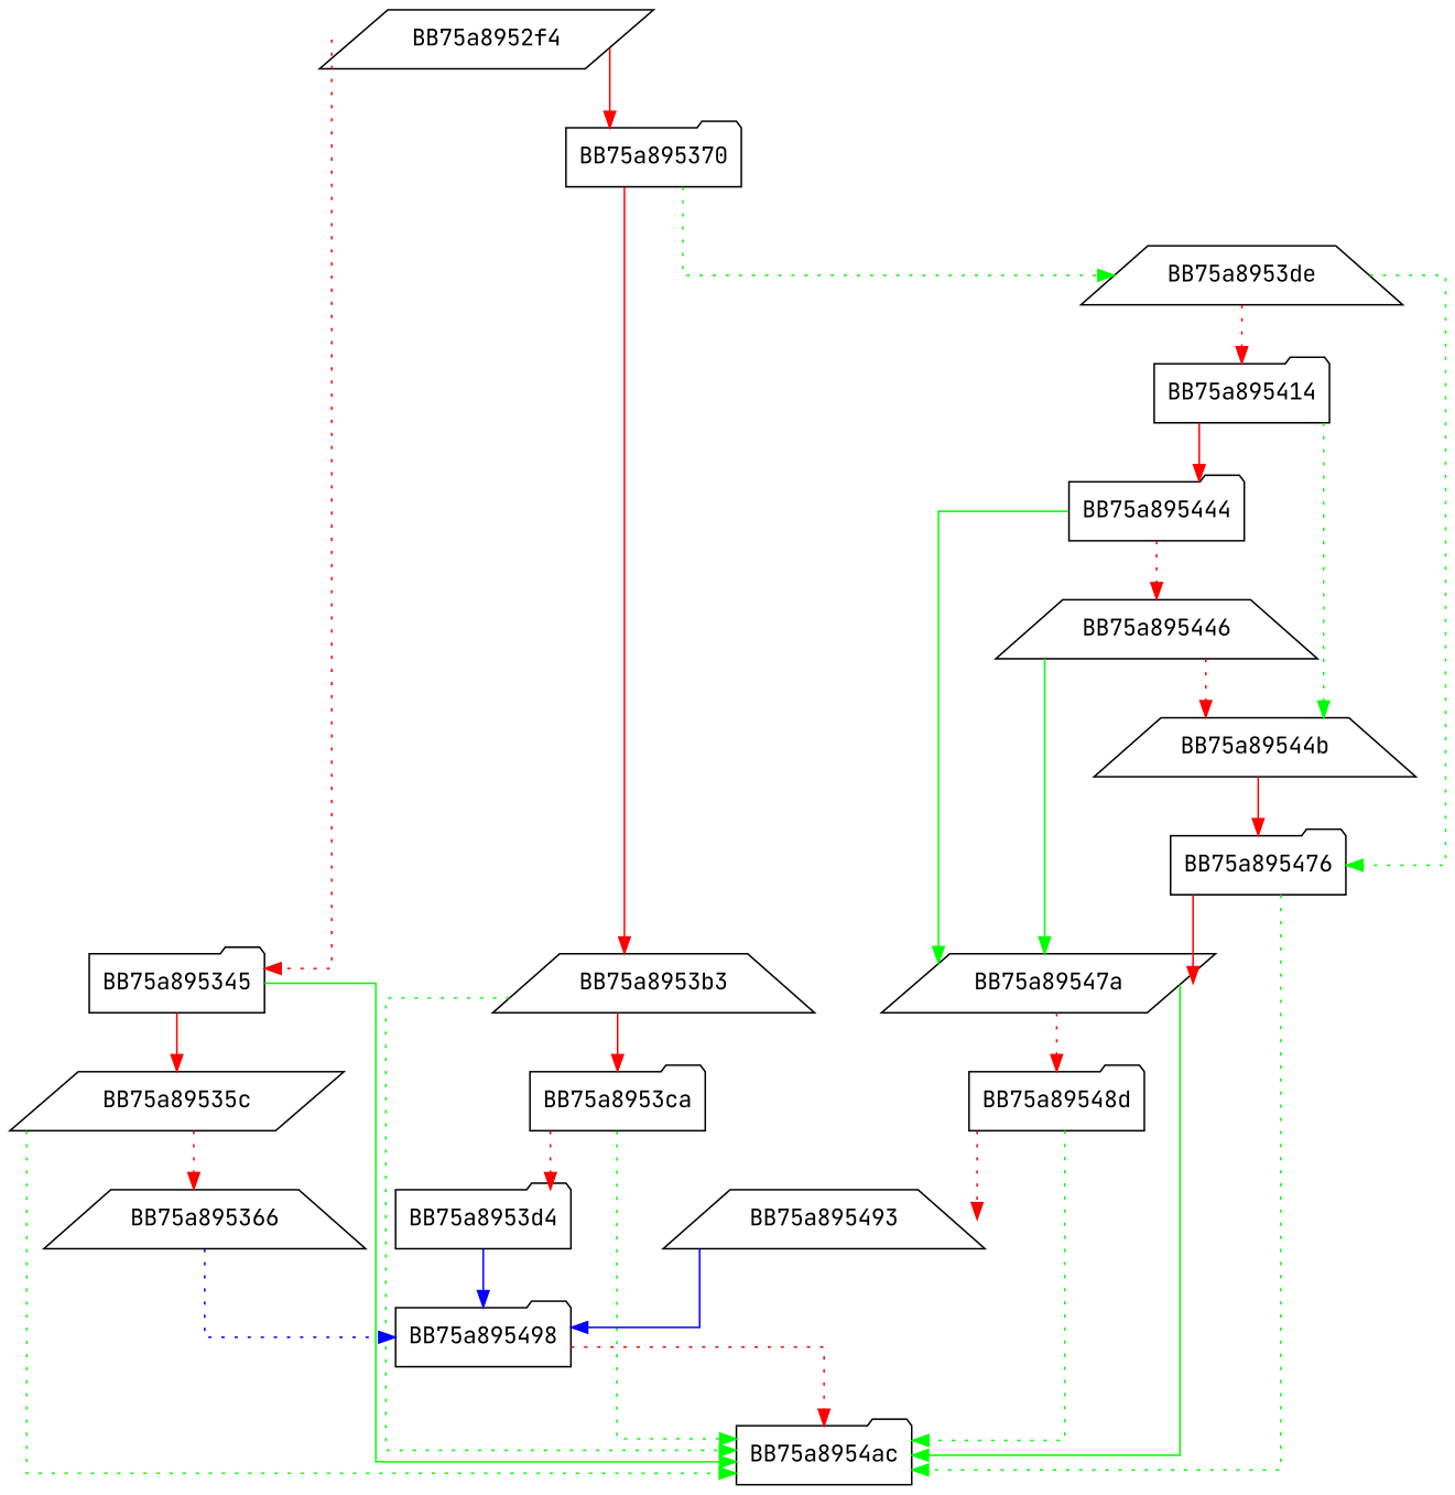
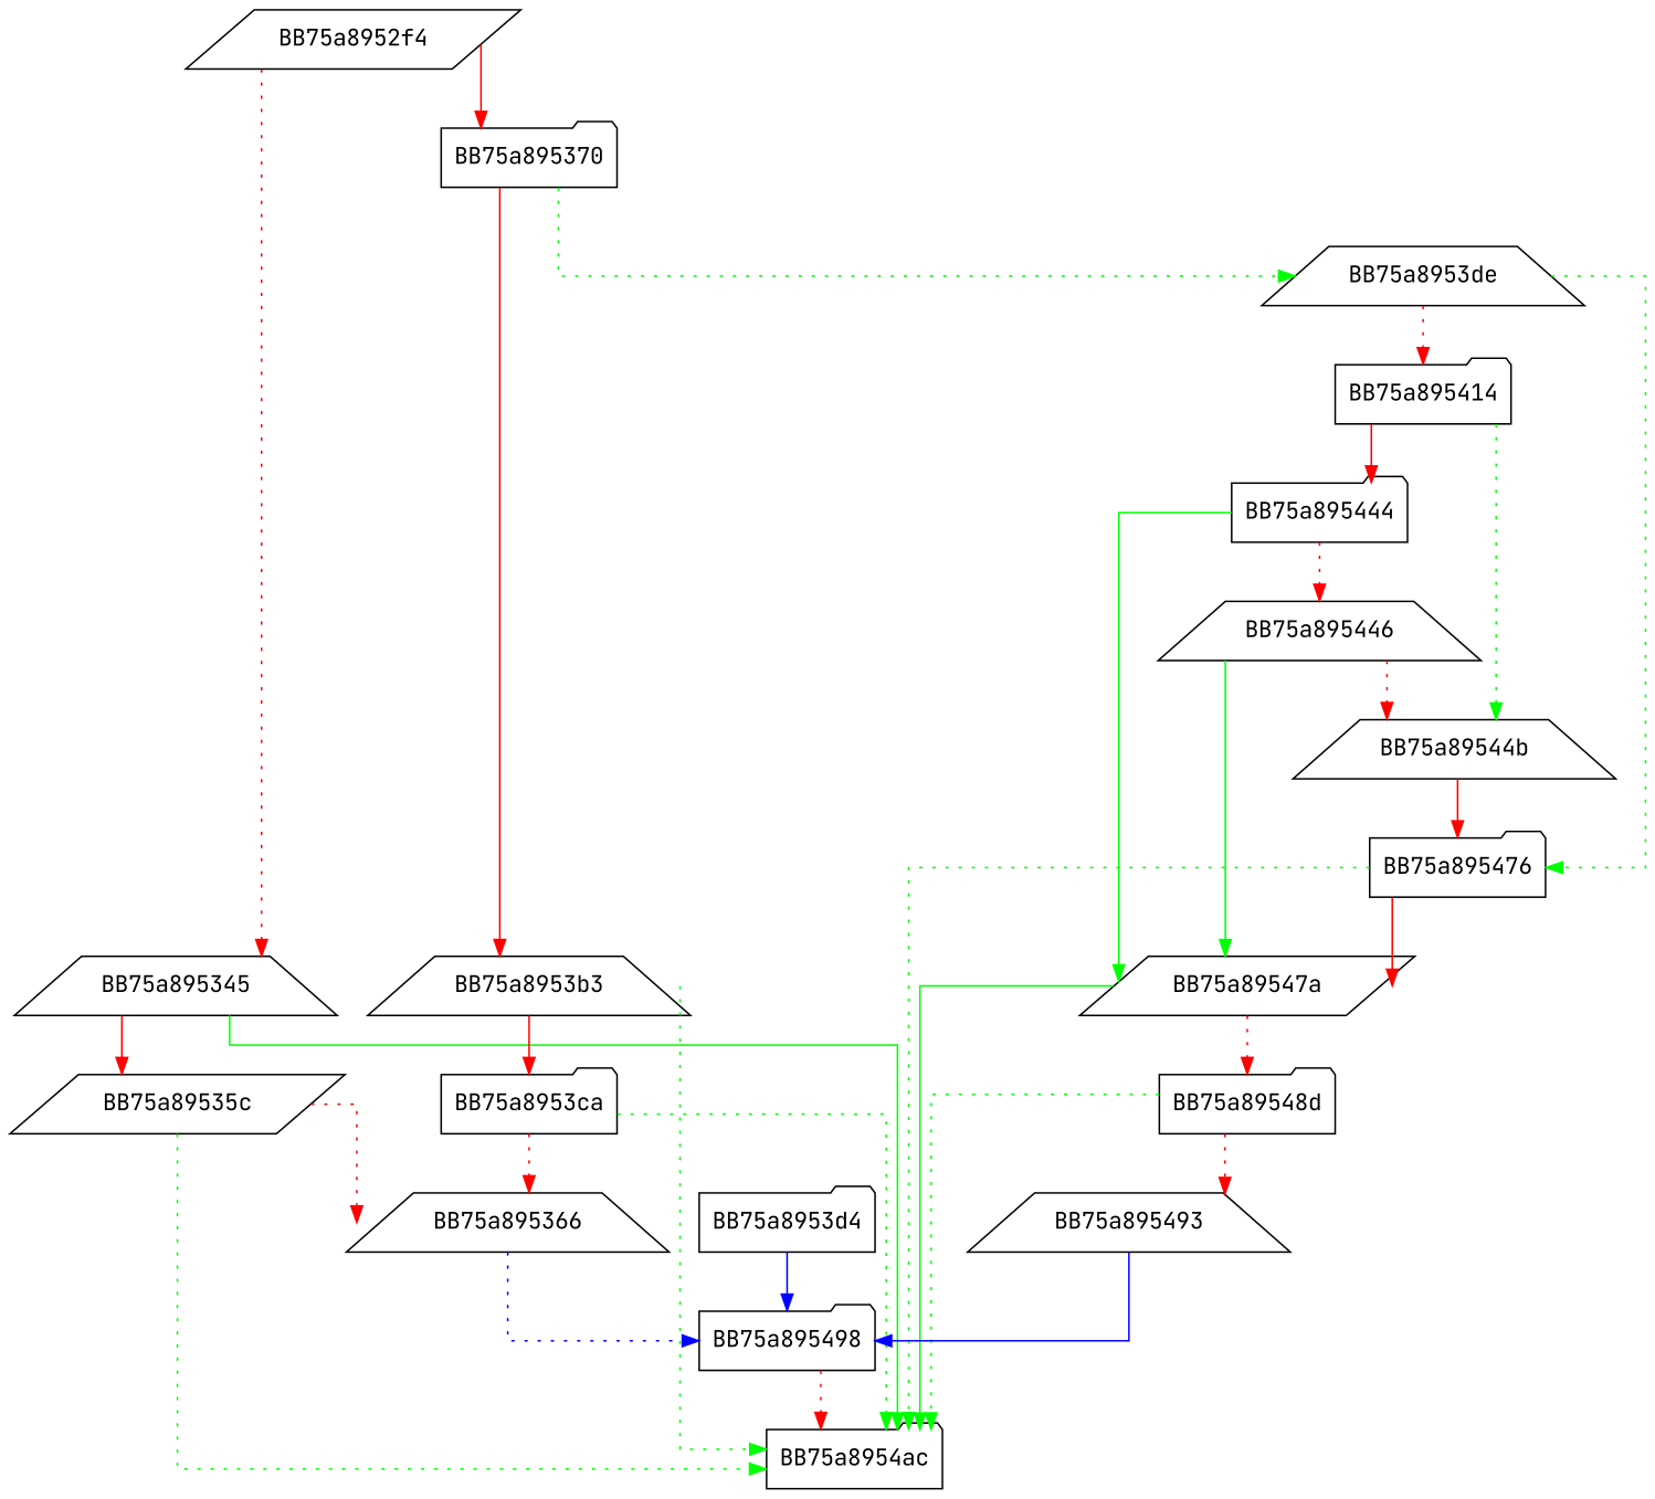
  digraph {
    fontname="JetBrains Mono"
    splines=ortho
    node [fontname="JetBrains Mono" shape=folder]
    edge [color=red fontname="JetBrains Mono" style=dotted]
    BB75a8952f4 [shape=parallelogram]
    BB75a895370
-   BB75a895345
+   BB75a895345 [shape=trapezium]
    BB75a8953de [shape=trapezium]
    BB75a8953b3 [shape=trapezium]
    BB75a8954ac
    BB75a89535c [shape=parallelogram]
    BB75a895476
    BB75a895414
    BB75a8953ca
    BB75a895366 [shape=trapezium]
    BB75a895498
    BB75a89547a [shape=parallelogram]
    BB75a89544b [shape=trapezium]
    BB75a895444
    BB75a8953d4
    BB75a89548d
    BB75a895446 [shape=trapezium]
    BB75a895493 [shape=trapezium]
    BB75a8952f4 -> BB75a895370 [style=solid]
    BB75a8952f4 -> BB75a895345
    BB75a895370 -> BB75a8953de [color=green]
    BB75a895370 -> BB75a8953b3 [style=solid]
    BB75a895345 -> BB75a8954ac [color=green style=solid]
    BB75a895345 -> BB75a89535c [style=solid]
    BB75a8953de -> BB75a895476 [color=green]
    BB75a8953de -> BB75a895414
    BB75a8953b3 -> BB75a8954ac [color=green]
    BB75a8953b3 -> BB75a8953ca [style=solid]
    BB75a89535c -> BB75a8954ac [color=green]
    BB75a89535c -> BB75a895366
    BB75a895476 -> BB75a8954ac [color=green]
    BB75a895476 -> BB75a89547a [style=solid]
    BB75a895414 -> BB75a89544b [color=green]
    BB75a895414 -> BB75a895444 [style=solid]
    BB75a8953ca -> BB75a8954ac [color=green]
-   BB75a8953ca -> BB75a8953d4
+   BB75a8953ca -> BB75a895366
    BB75a895366 -> BB75a895498 [color=blue]
    BB75a895498 -> BB75a8954ac
    BB75a89547a -> BB75a8954ac [color=green style=solid]
    BB75a89547a -> BB75a89548d
    BB75a89544b -> BB75a895476 [style=solid]
    BB75a895444 -> BB75a89547a [color=green style=solid]
    BB75a895444 -> BB75a895446
    BB75a8953d4 -> BB75a895498 [color=blue style=solid]
    BB75a89548d -> BB75a8954ac [color=green]
    BB75a89548d -> BB75a895493
    BB75a895446 -> BB75a89547a [color=green style=solid]
    BB75a895446 -> BB75a89544b
    BB75a895493 -> BB75a895498 [color=blue style=solid]
  }
